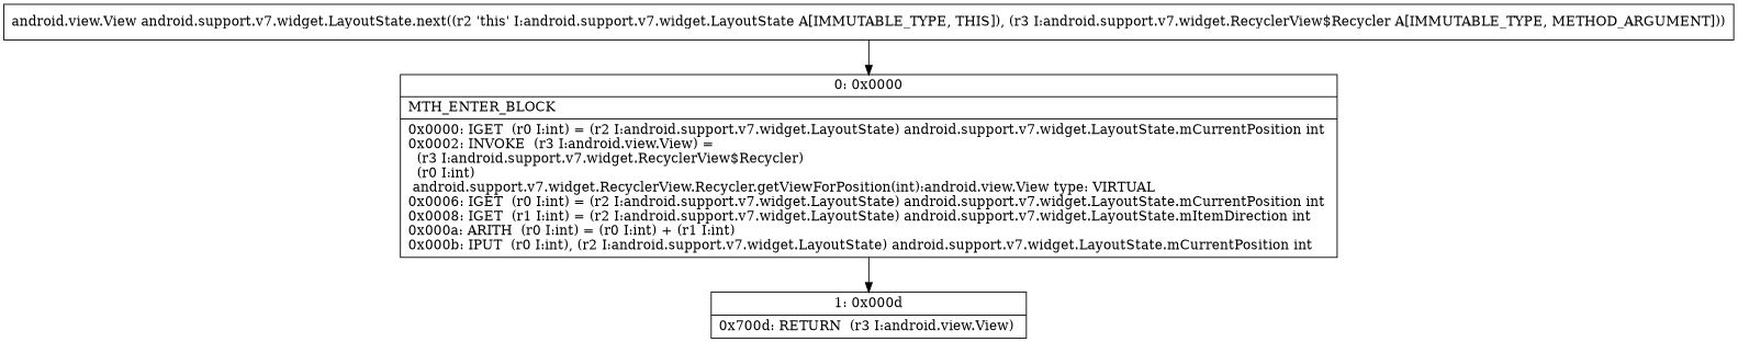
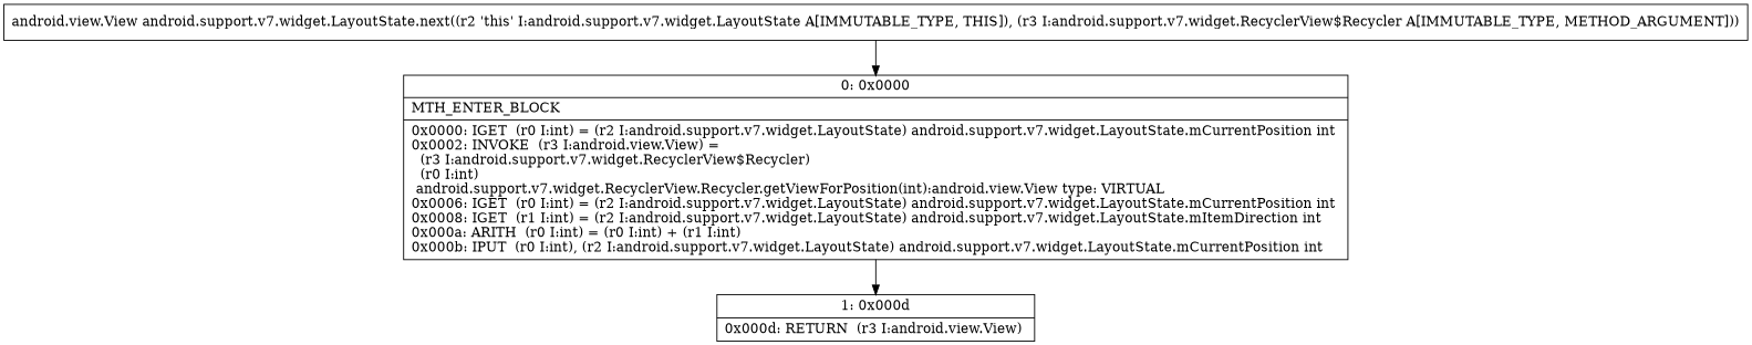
  digraph {
    node [shape=record]
    n1 [label="{0\:\ 0x0000|MTH_ENTER_BLOCK\l|0x0000: IGET  (r0 I:int) = (r2 I:android.support.v7.widget.LayoutState) android.support.v7.widget.LayoutState.mCurrentPosition int \l0x0002: INVOKE  (r3 I:android.view.View) = \l  (r3 I:android.support.v7.widget.RecyclerView$Recycler)\l  (r0 I:int)\l android.support.v7.widget.RecyclerView.Recycler.getViewForPosition(int):android.view.View type: VIRTUAL \l0x0006: IGET  (r0 I:int) = (r2 I:android.support.v7.widget.LayoutState) android.support.v7.widget.LayoutState.mCurrentPosition int \l0x0008: IGET  (r1 I:int) = (r2 I:android.support.v7.widget.LayoutState) android.support.v7.widget.LayoutState.mItemDirection int \l0x000a: ARITH  (r0 I:int) = (r0 I:int) + (r1 I:int) \l0x000b: IPUT  (r0 I:int), (r2 I:android.support.v7.widget.LayoutState) android.support.v7.widget.LayoutState.mCurrentPosition int \l}"]
-   n2 [label="{1\:\ 0x000d|0x700d: RETURN  (r3 I:android.view.View) \l}"]
+   n2 [label="{1\:\ 0x000d|0x000d: RETURN  (r3 I:android.view.View) \l}"]
    n3 [label="{android.view.View android.support.v7.widget.LayoutState.next((r2 'this' I:android.support.v7.widget.LayoutState A[IMMUTABLE_TYPE, THIS]), (r3 I:android.support.v7.widget.RecyclerView$Recycler A[IMMUTABLE_TYPE, METHOD_ARGUMENT])) }"]
    n1 -> n2
    n3 -> n1
  }
